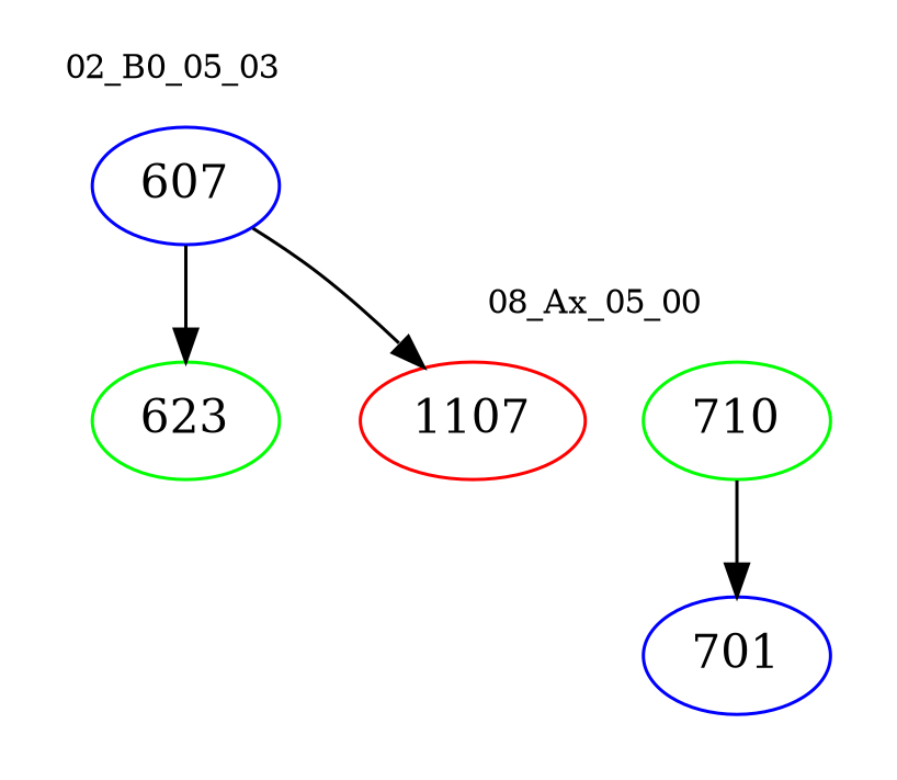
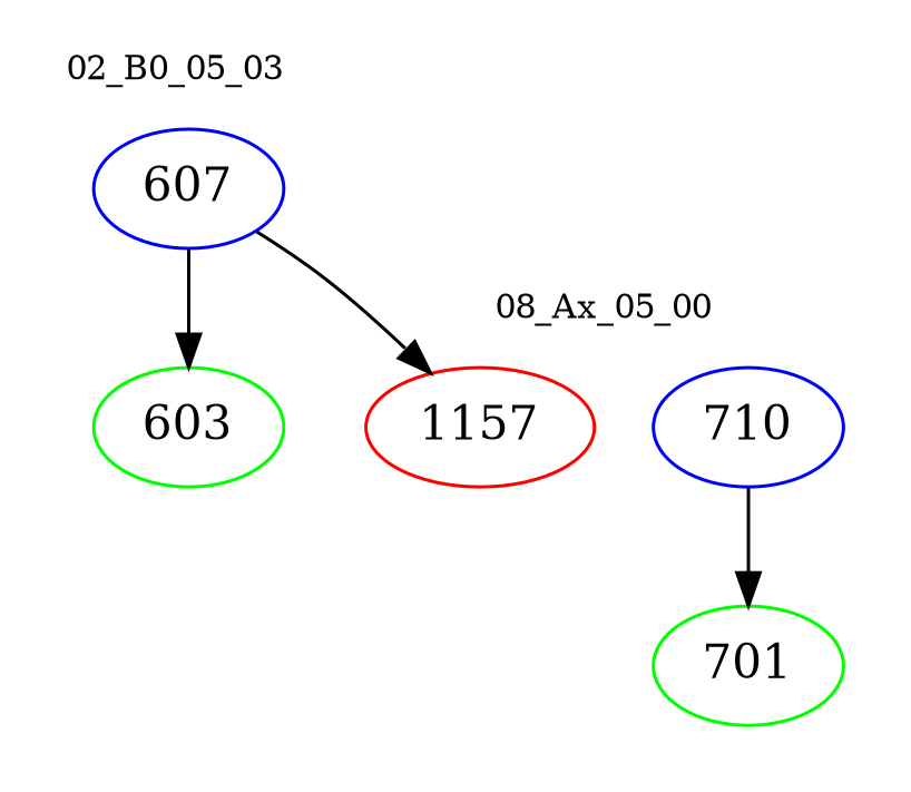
  digraph {
    node [color=blue]
    edge [color=black]
-   n1 [color=green label=710]
-   n2 [label=701]
-   n3 [color=red label=1107]
+   n1 [label=710]
+   n2 [color=green label=701]
+   n3 [color=red label=1157]
    n4 [label=607]
-   n5 [color=green label=623]
+   n5 [color=green label=603]
    subgraph cluster_1 {
      color=white
      fontsize=10
      label="08_Ax_05_00"
      n1
      n2
      n3
    }
    subgraph cluster_2 {
      color=white
      fontsize=10
      label="02_B0_05_03"
      n4
      n5
    }
    n1 -> n2
    n4 -> n3
    n4 -> n5
  }
